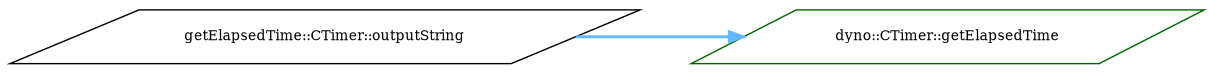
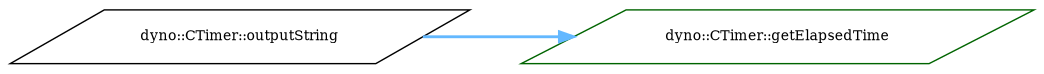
  digraph {
    rankdir=LR
    fontname="DejaVu Serif"
    node [fillcolor=white fontname="DejaVu Serif" fontsize=10 shape=parallelogram style=filled]
-   n1 [color=black fontcolor=black height=0.2 label="getElapsedTime::CTimer::outputString" width=0.4]
+   n1 [color=black fontcolor=black height=0.2 label="dyno::CTimer::outputString" width=0.4]
    n2 [color=darkgreen height=0.2 label="dyno::CTimer::getElapsedTime" width=0.4]
    n1 -> n2 [color=steelblue1 fontname="DejaVu Serif" fontsize=10 labelfontname=Helvetica labelfontsize=10 style=bold]
  }
